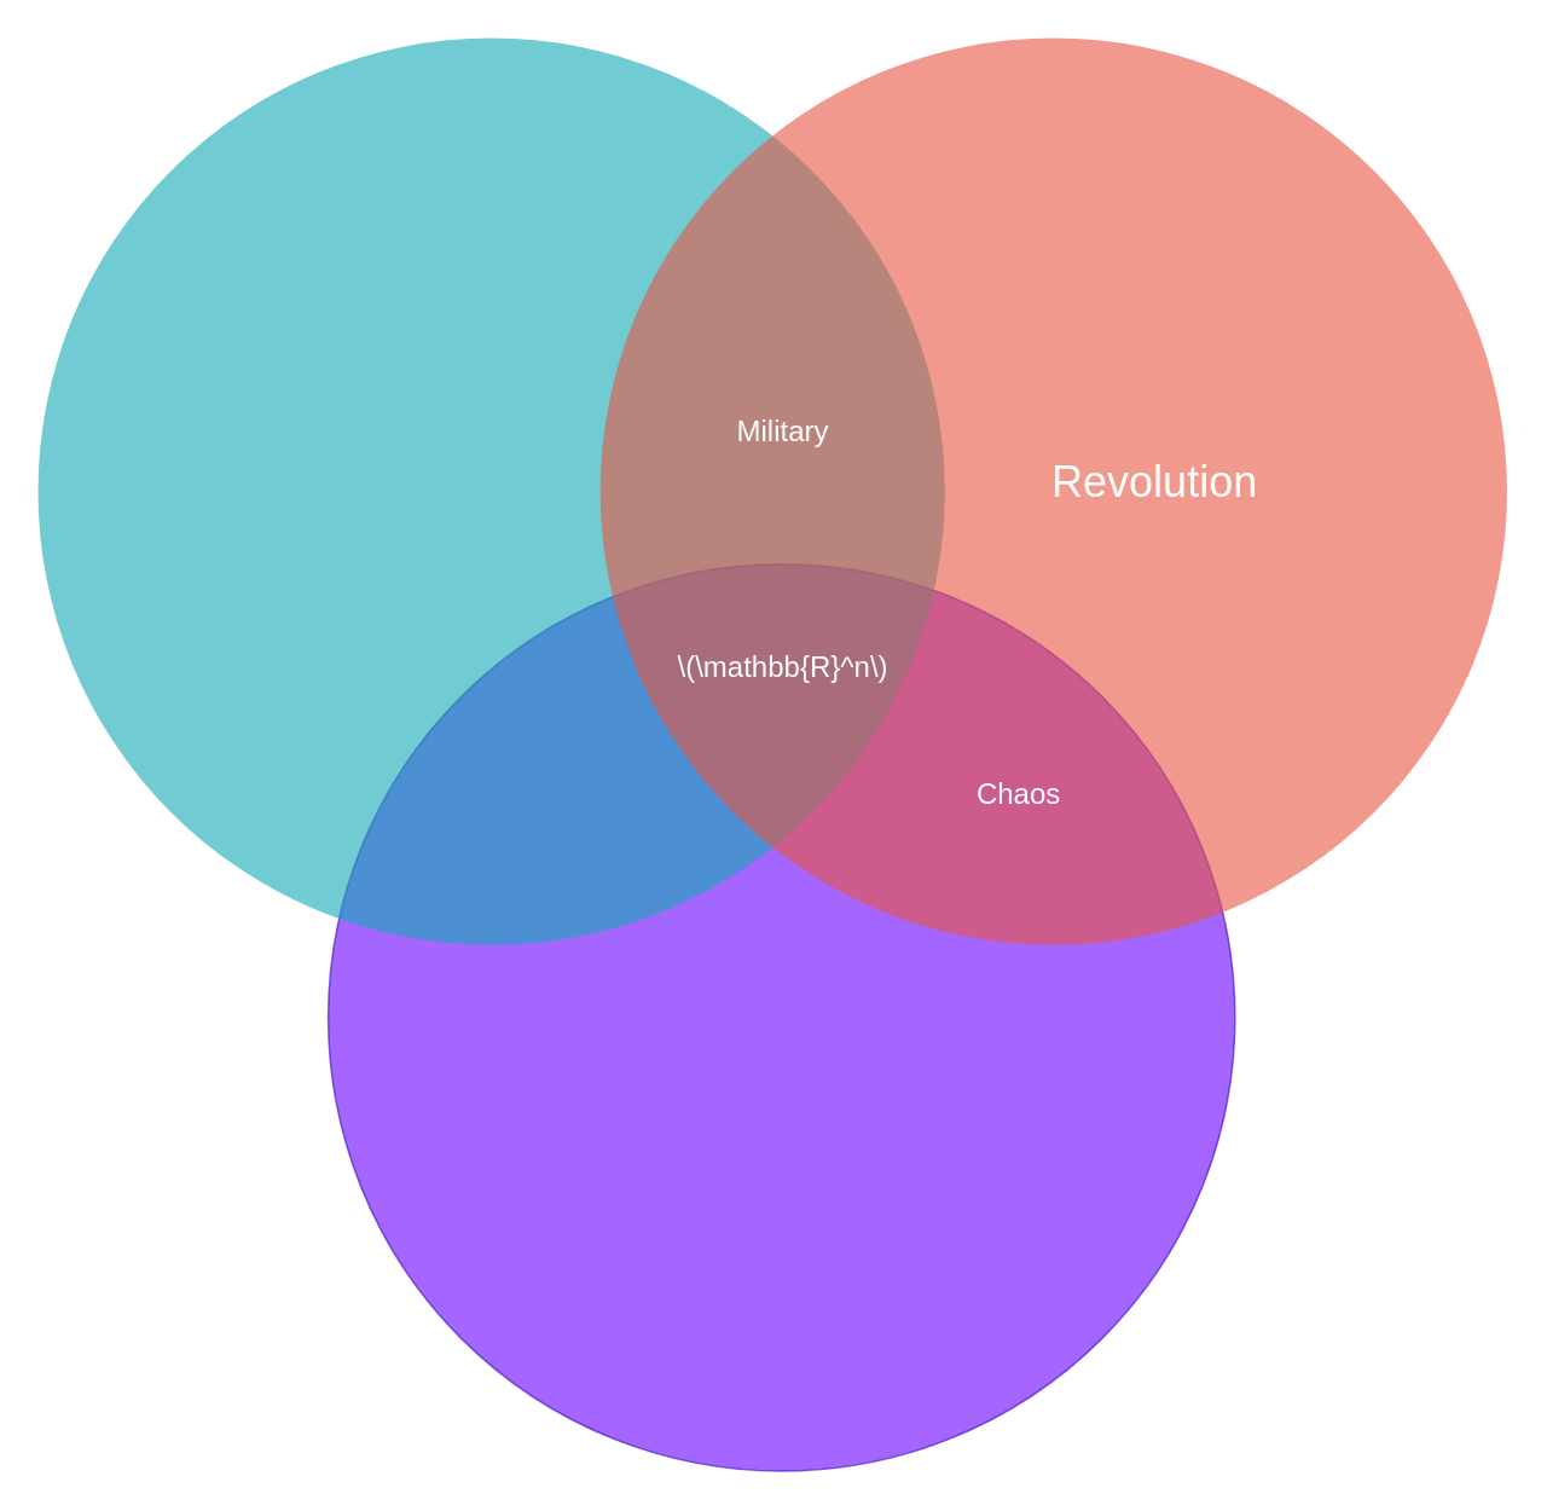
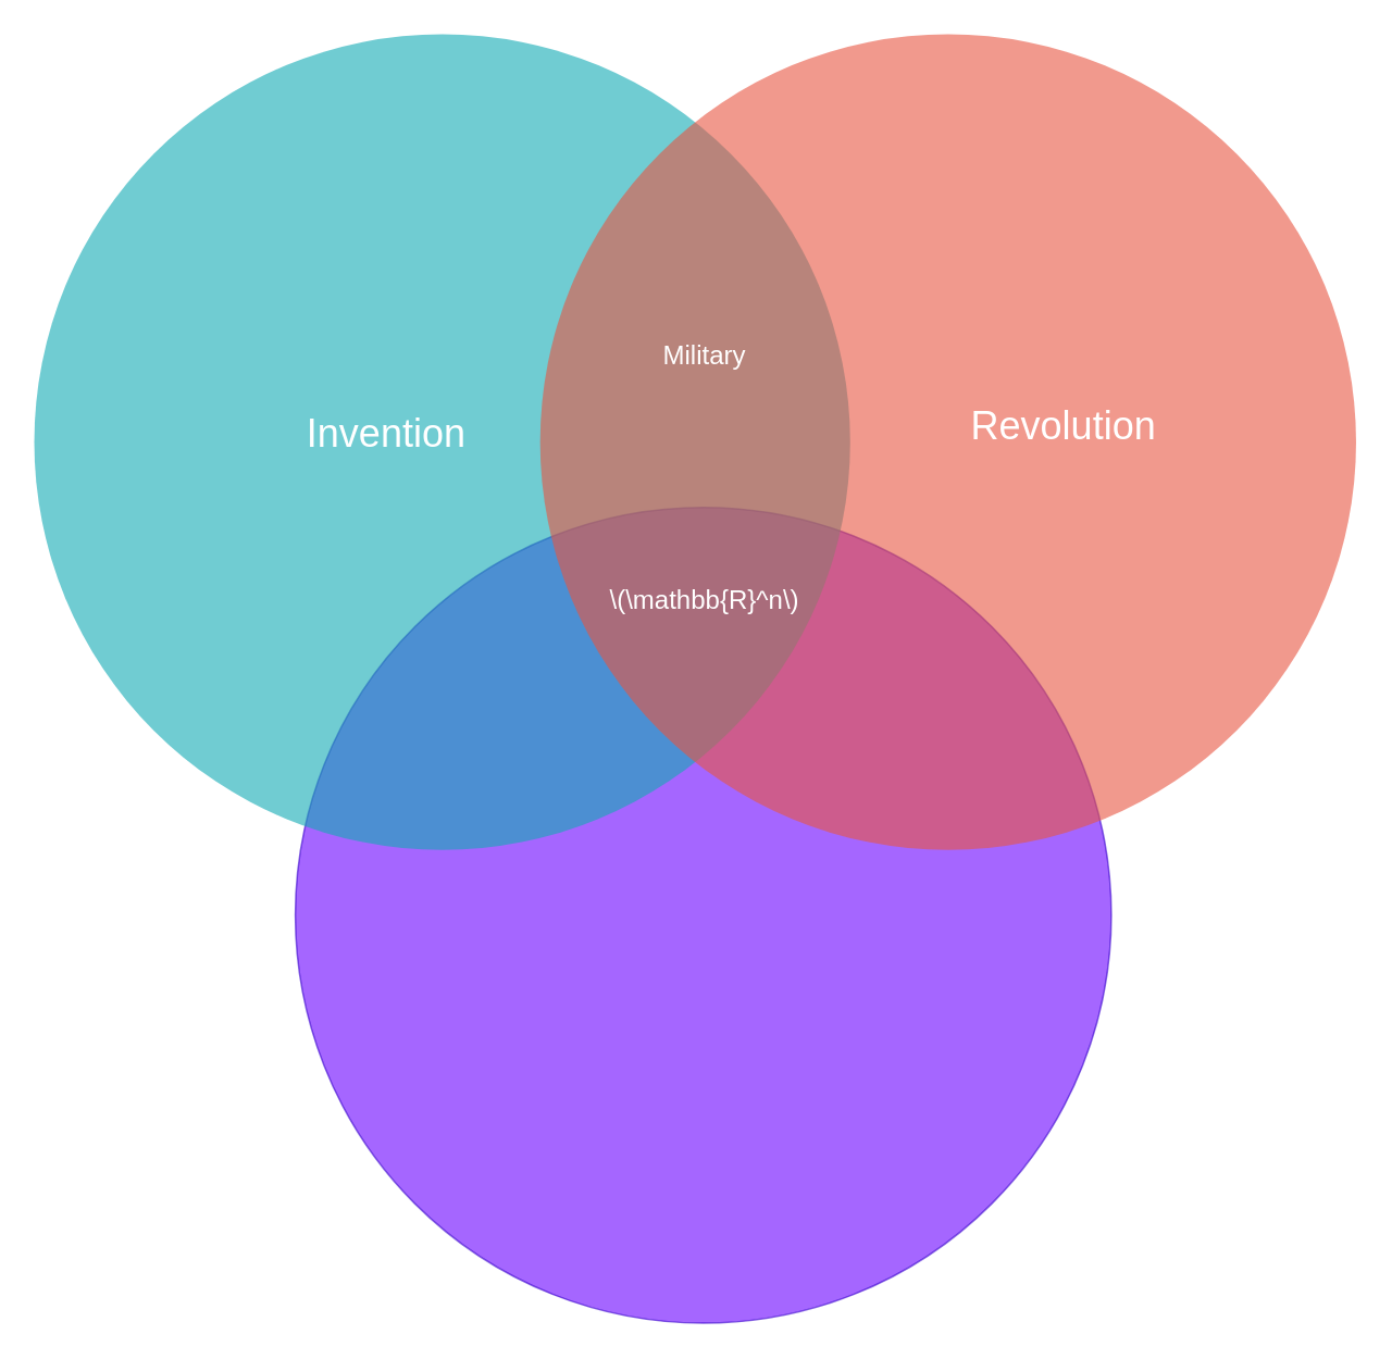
  <mxCell id="0" />
  <mxCell id="1" parent="0" />
  <mxCell id="2" value="" style="ellipse;fillColor=#6a00ff;opacity=60;strokeColor=#3700CC;html=1;fontColor=#ffffff;" parent="1" vertex="1"><mxGeometry x="180.5" y="310.5" width="500" height="500" as="geometry" /></mxCell>
  <mxCell id="3" value="" style="ellipse;fillColor=#12AAB5;opacity=60;strokeColor=none;html=1;fontColor=#FFFFFF;" parent="1" vertex="1"><mxGeometry x="20.5" y="20.5" width="500" height="500" as="geometry" /></mxCell>
  <mxCell id="4" value="" style="ellipse;fillColor=#e85642;opacity=60;strokeColor=none;html=1;fontColor=#FFFFFF;" parent="1" vertex="1"><mxGeometry x="330.5" y="20.5" width="500" height="500" as="geometry" /></mxCell>
- <mxCell id="6" value="Revolution" style="text;fontSize=24;align=center;verticalAlign=middle;html=1;fontColor=#FFFFFF;" parent="1" vertex="1"><mxGeometry x="540.5" y="230.5" width="190" height="70" as="geometry" /></mxCell>
- <mxCell id="7" value="Military" style="text;align=center;html=1;fontColor=#FFFFFF;fontSize=16;" parent="1" vertex="1"><mxGeometry x="410.5" y="220.5" width="40" height="40" as="geometry" /></mxCell>
- <mxCell id="8" value="Chaos" style="text;align=center;html=1;fontColor=#FFFFFF;fontSize=16;" parent="1" vertex="1"><mxGeometry x="540.5" y="420.5" width="40" height="40" as="geometry" /></mxCell>
+ <mxCell id="5" value="Invention" style="text;fontSize=24;align=center;verticalAlign=middle;html=1;fontColor=#FFFFFF;" parent="1" vertex="1"><mxGeometry x="140.5" y="230.5" width="190" height="70" as="geometry" /></mxCell>
+ <mxCell id="6" value="Revolution" style="text;fontSize=24;align=center;verticalAlign=middle;html=1;fontColor=#FFFFFF;" parent="1" vertex="1"><mxGeometry x="555.5" y="225.5" width="190" height="70" as="geometry" /></mxCell>
+ <mxCell id="7" value="Military" style="text;align=center;html=1;fontColor=#FFFFFF;fontSize=16;" parent="1" vertex="1"><mxGeometry x="410.5" y="200.5" width="40" height="40" as="geometry" /></mxCell>
  <mxCell id="9" value="\(\mathbb{R}^n\)" style="text;align=center;html=1;fontColor=#FFFFFF;fontSize=16;" parent="1" vertex="1"><mxGeometry x="410.5" y="350.5" width="40" height="40" as="geometry" /></mxCell>
